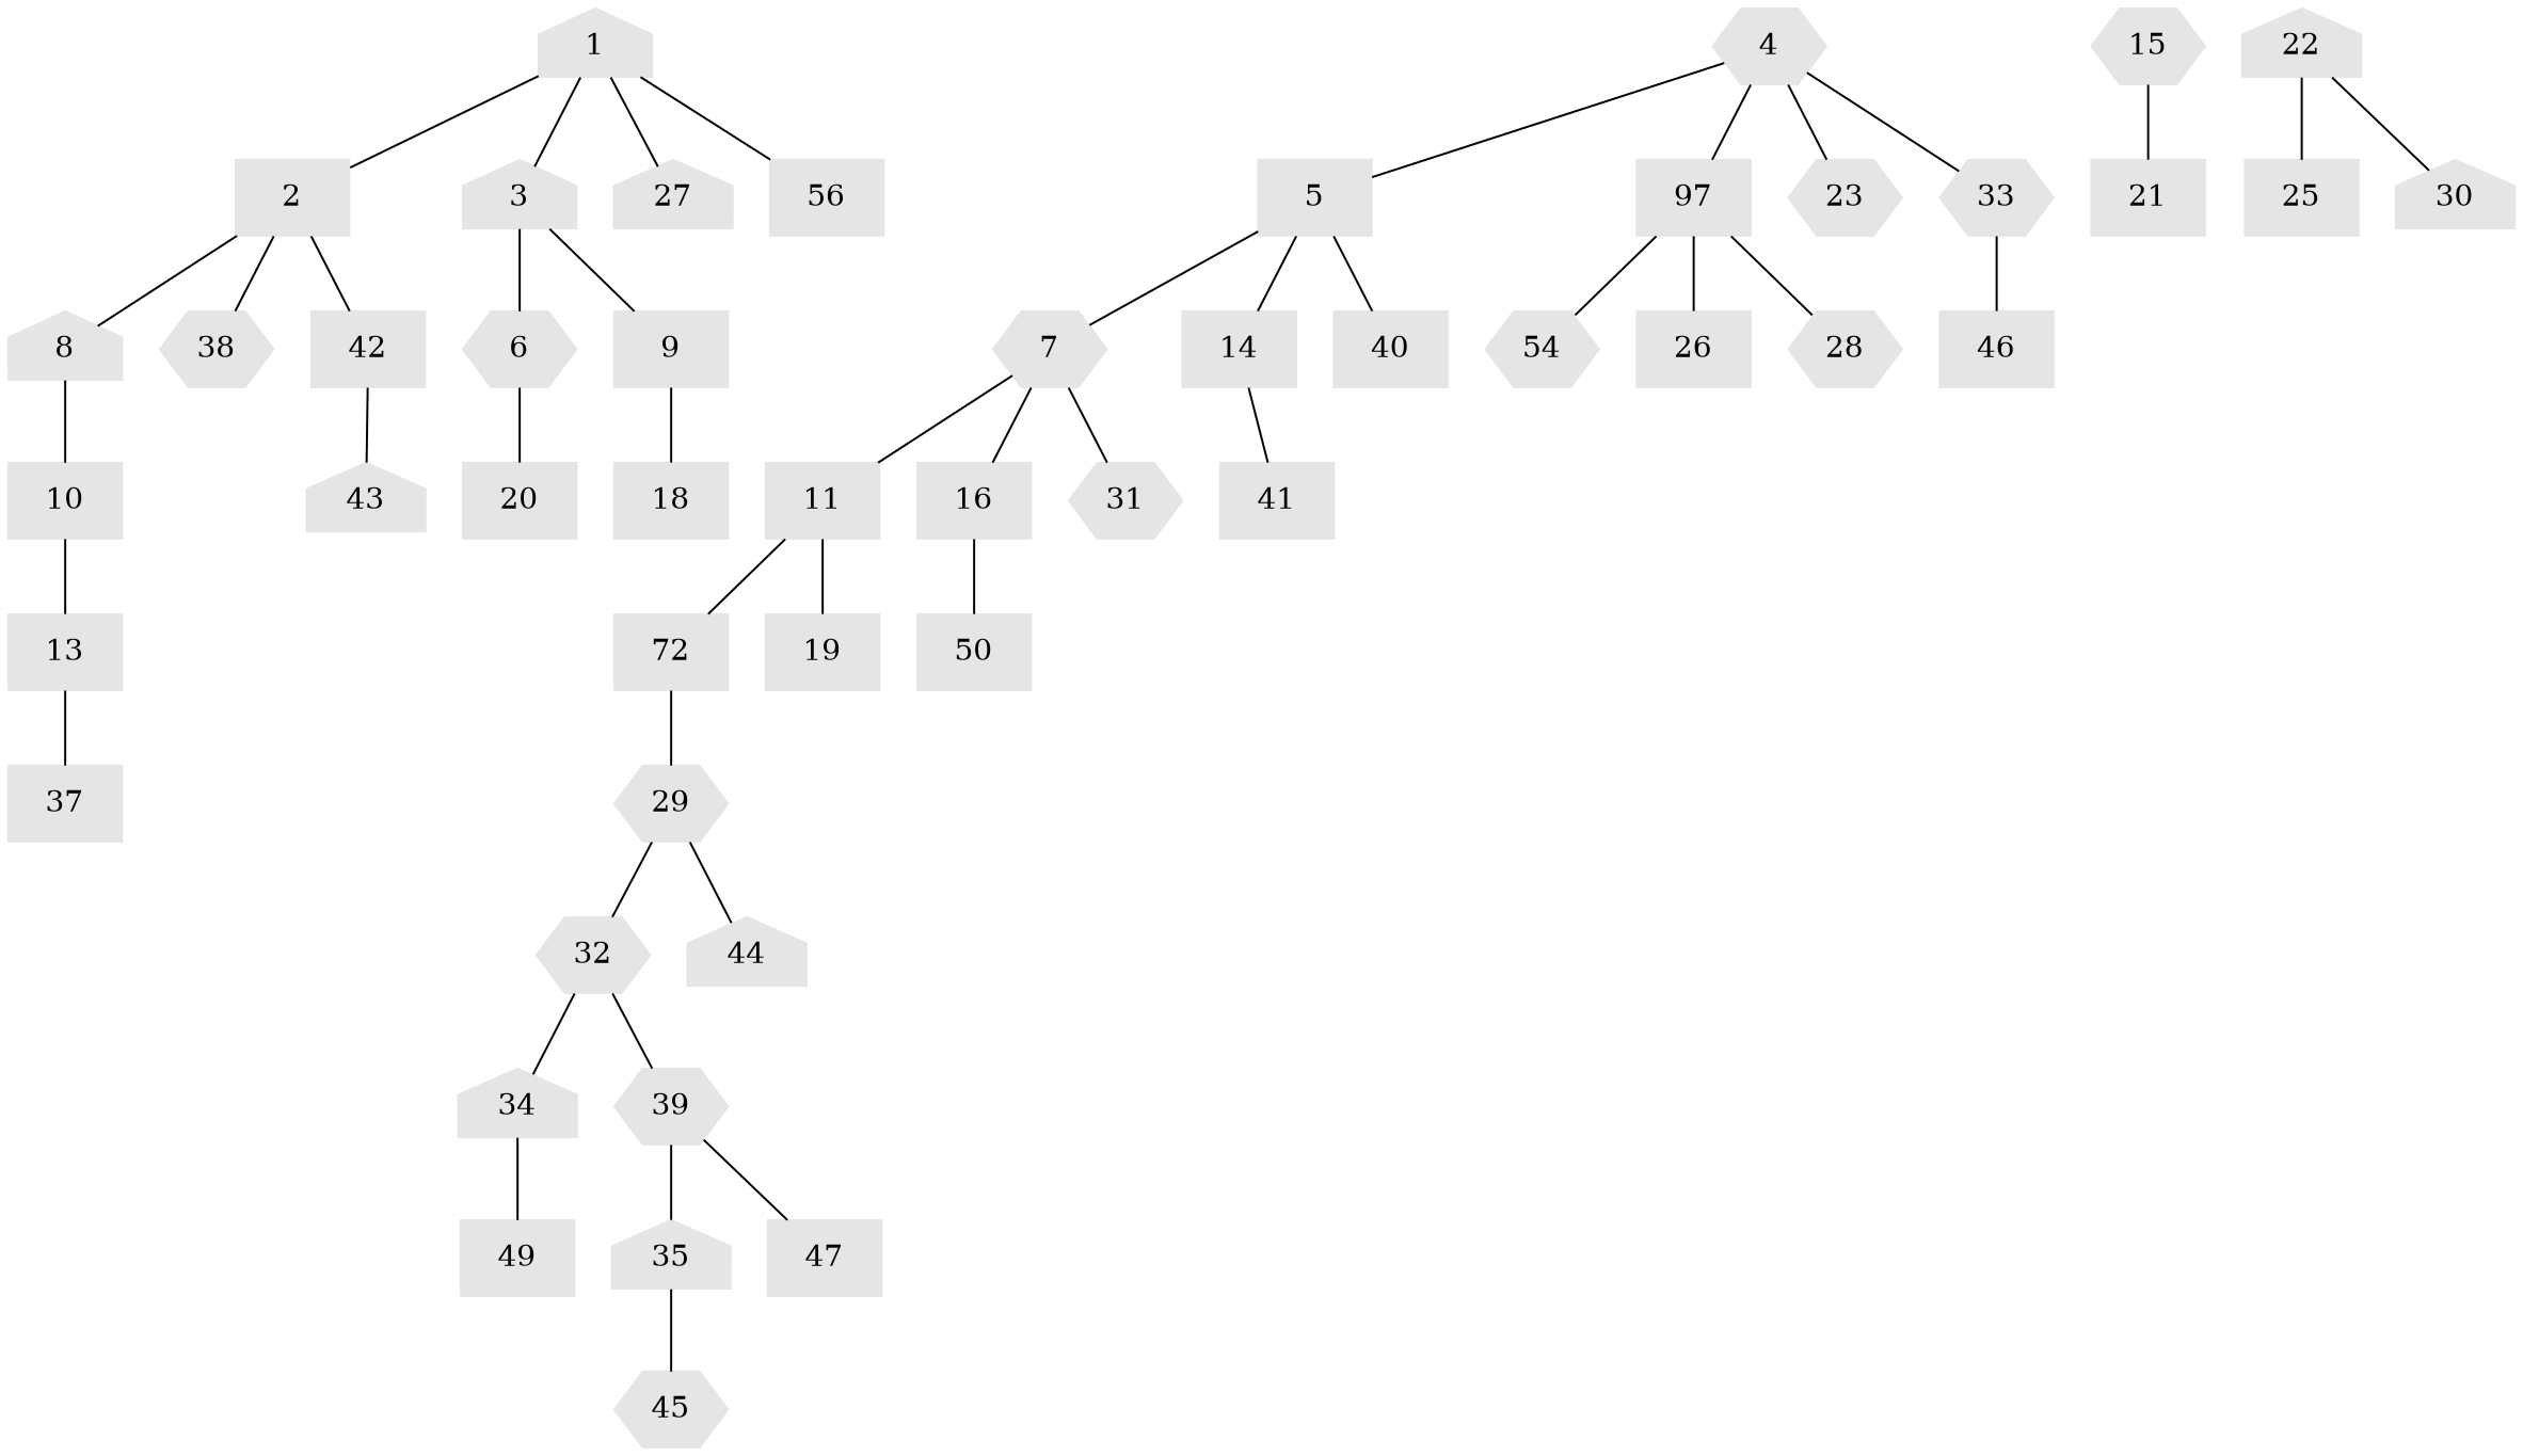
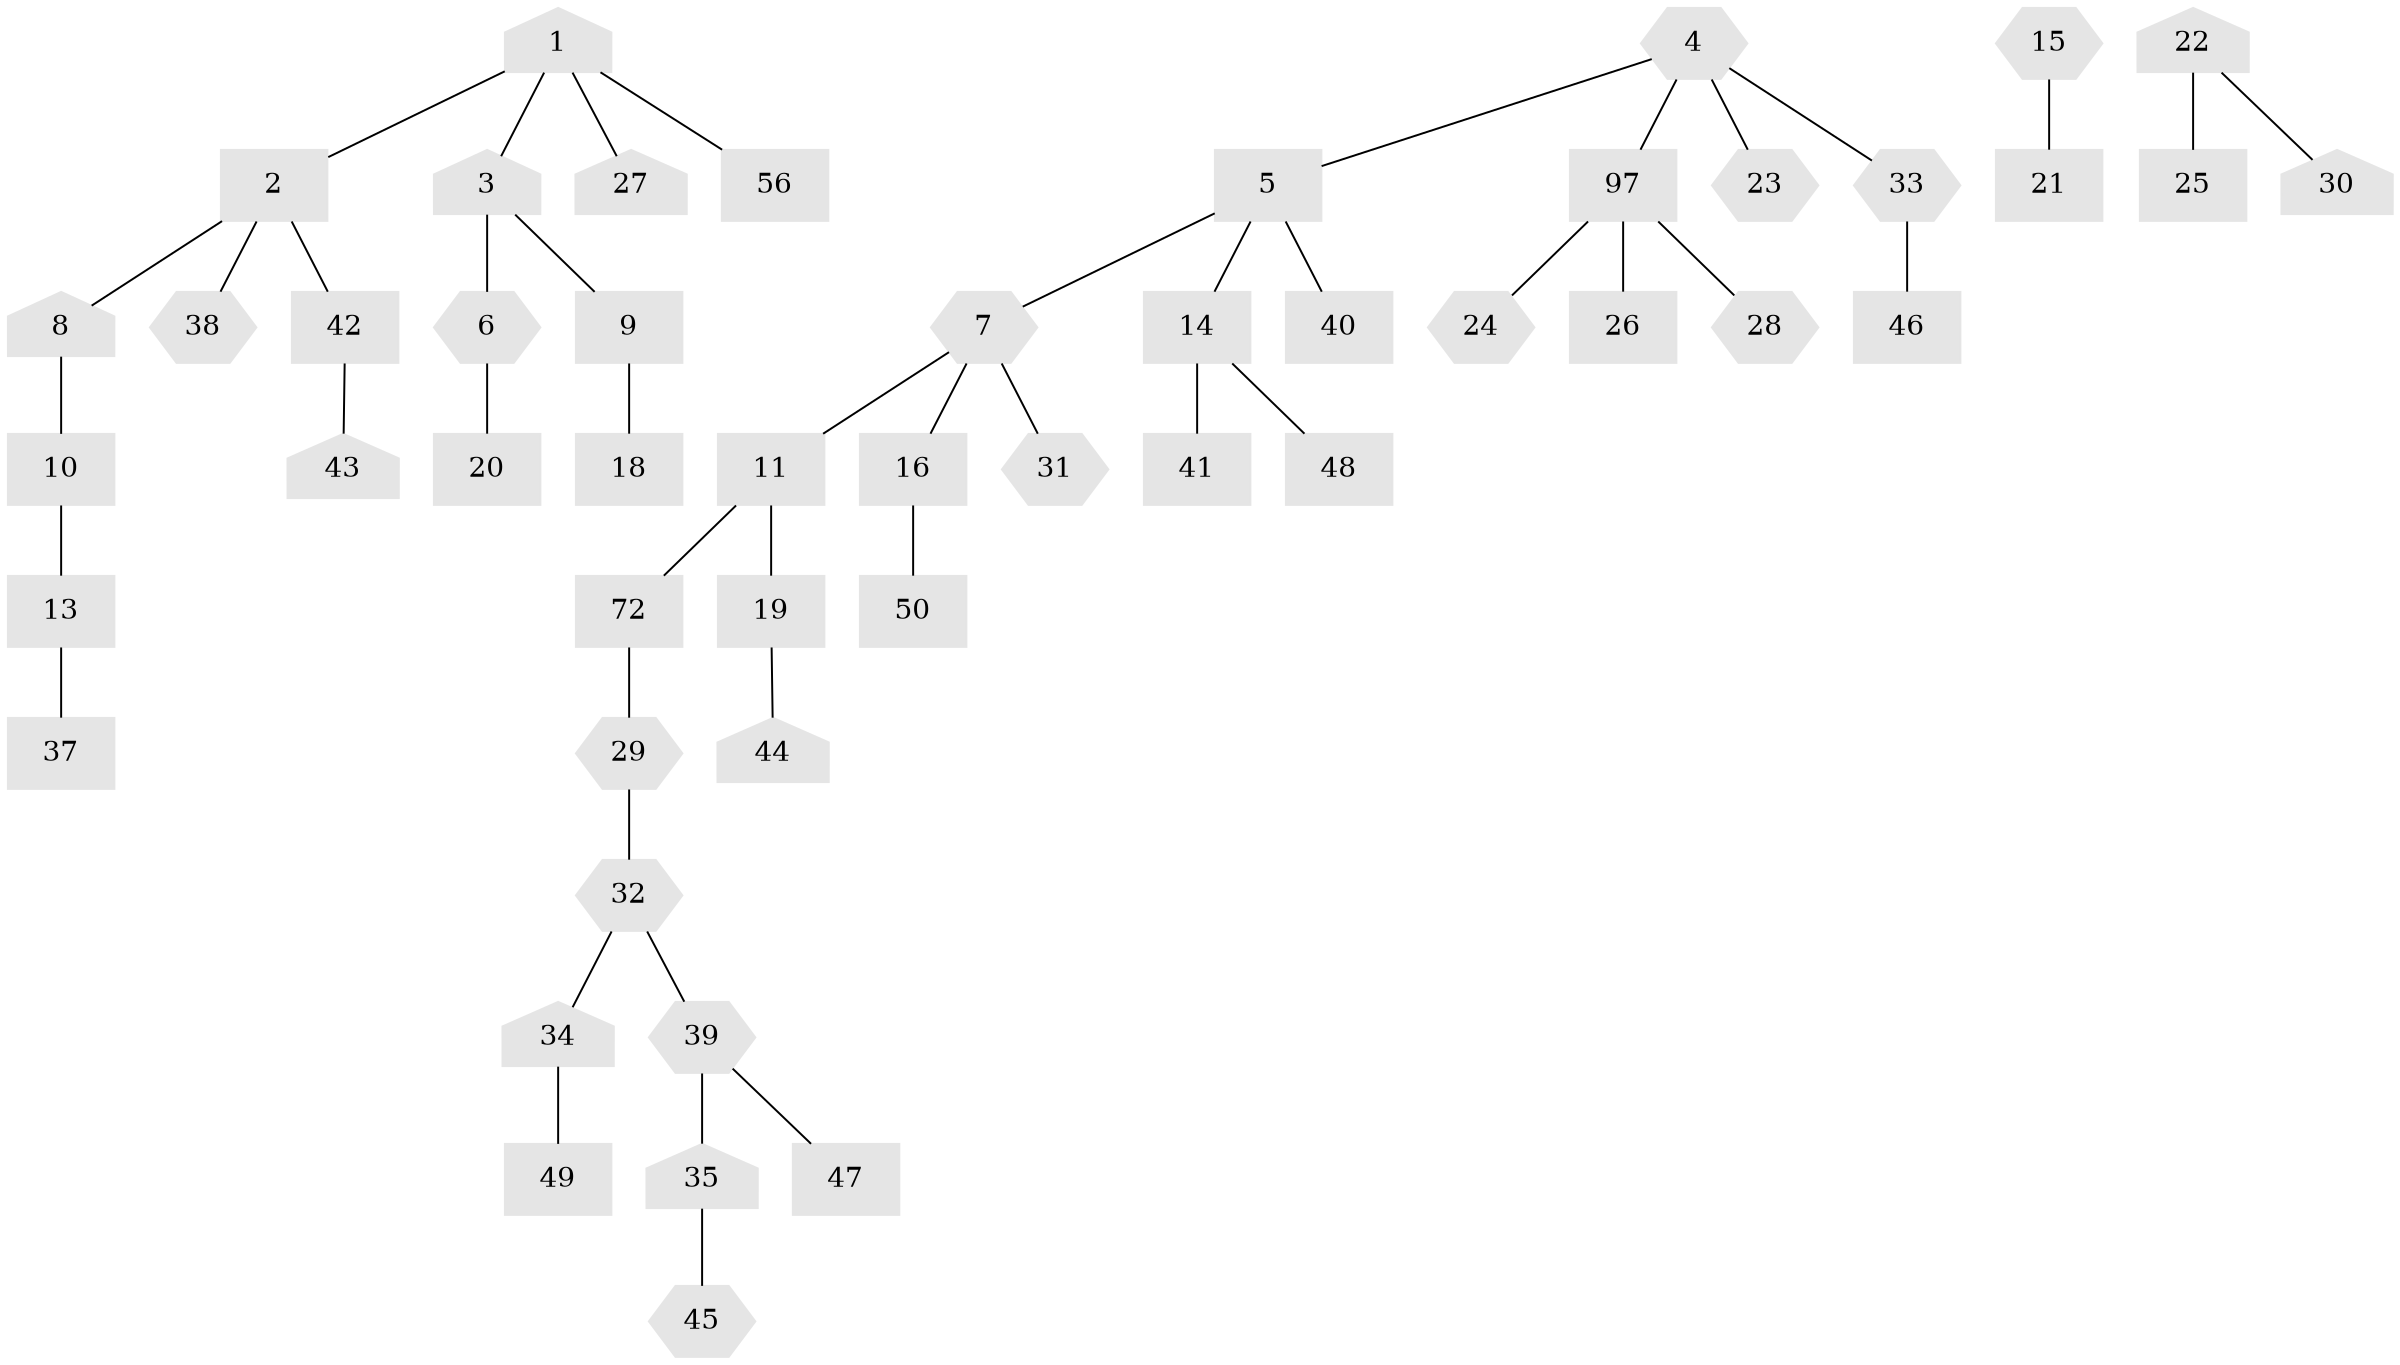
  graph {
    node [color=gray90 shape=box style=filled]
    1 [shape=house]
    2
    3 [shape=house]
    27 [shape=house]
    n5 [label=56]
    8 [shape=house]
    38 [shape=hexagon]
    42
    6 [shape=hexagon]
    9
    4 [shape=hexagon]
    5
    n13 [label=97]
    23 [shape=hexagon]
    33 [shape=hexagon]
    10
    43 [shape=house]
    20
    18
    7 [shape=hexagon]
    14
    40
-   24 [shape=hexagon label=54]
+   24 [shape=hexagon]
    26
    28 [shape=hexagon]
    46
    11
    16
    31 [shape=hexagon]
    41
+   48
    15 [shape=hexagon]
    21
    n34 [label=72]
    19
    50
    13
    37
    22 [shape=house]
    25
    30 [shape=house]
    29 [shape=hexagon]
    32 [shape=hexagon]
    44 [shape=house]
    34 [shape=house]
    39 [shape=hexagon]
    49
    35 [shape=house]
    47
    45 [shape=hexagon]
    1 -- 2
    1 -- 3
    1 -- 27
    1 -- n5
    2 -- 8
    2 -- 38
    2 -- 42
    3 -- 6
    3 -- 9
    8 -- 10
    42 -- 43
    6 -- 20
    9 -- 18
    4 -- 5
    4 -- n13
    4 -- 23
    4 -- 33
    5 -- 7
    5 -- 14
    5 -- 40
    n13 -- 24
    n13 -- 26
    n13 -- 28
    33 -- 46
    10 -- 13
    7 -- 11
    7 -- 16
    7 -- 31
    14 -- 41
+   14 -- 48
    11 -- n34
    11 -- 19
    16 -- 50
    15 -- 21
    n34 -- 29
    13 -- 37
    22 -- 25
    22 -- 30
    29 -- 32
-   29 -- 44
+   19 -- 44
    32 -- 34
    32 -- 39
    34 -- 49
    39 -- 35
    39 -- 47
    35 -- 45
  }
